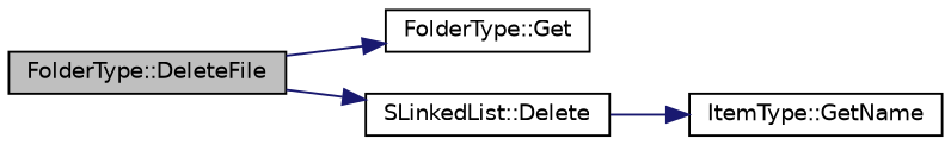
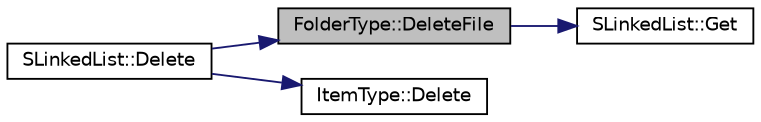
  digraph {
    rankdir=LR
    node [color=black fillcolor=white fontname=Helvetica fontsize=10 shape=record style=filled]
    edge [color=midnightblue fontname=Helvetica fontsize=10 labelfontname=Helvetica labelfontsize=10 style=solid]
    n1 [fillcolor=grey75 fontcolor=black height=0.2 label="FolderType::DeleteFile" width=0.4]
-   n2 [height=0.2 label="FolderType::Get" width=0.4]
+   n2 [height=0.2 label="SLinkedList::Get" width=0.4]
    n3 [height=0.2 label="SLinkedList::Delete" width=0.4]
-   n4 [height=0.2 label="ItemType::GetName" width=0.4]
+   n4 [height=0.2 label="ItemType::Delete" width=0.4]
    n1 -> n2
-   n1 -> n3
+   n3 -> n1
    n3 -> n4
  }
